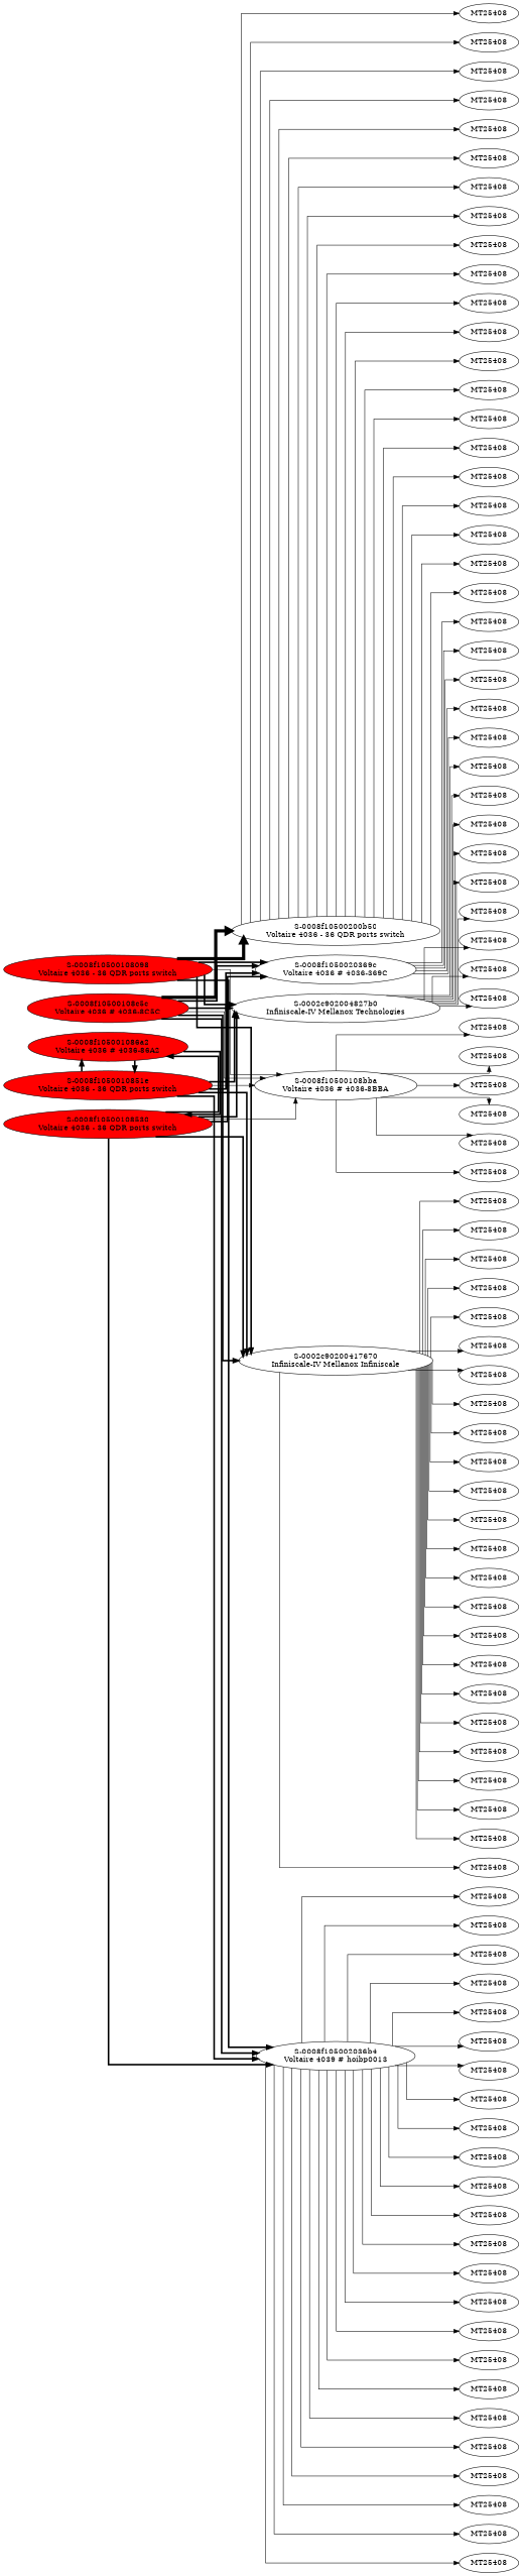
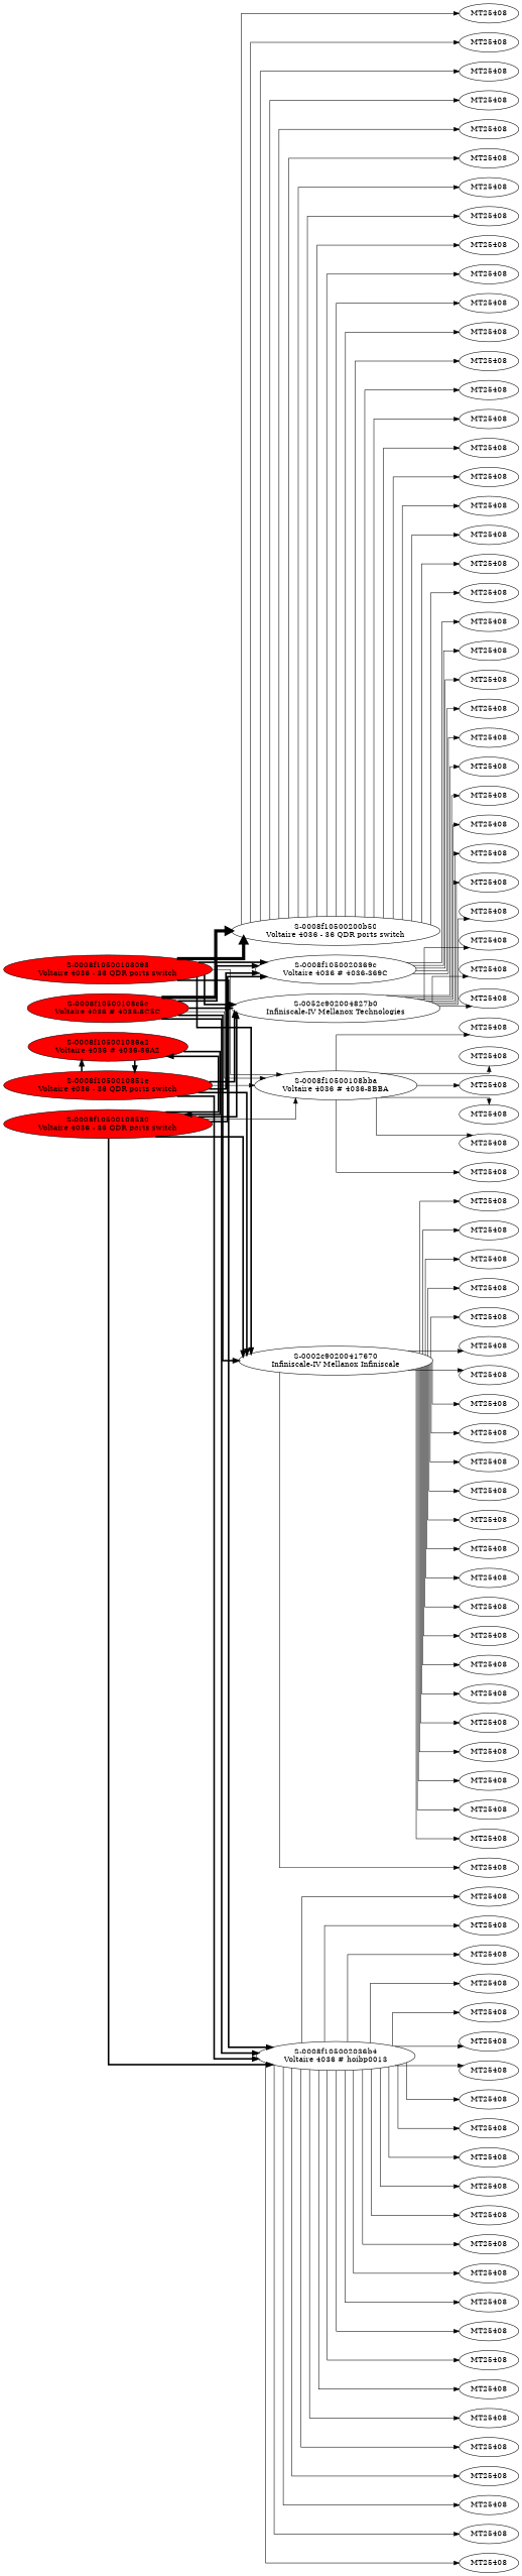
  strict digraph {
    rankdir=LR
    splines=ortho
    node [rank=2 type=Host]
    edge [penwidth=1 weight=32]
    n1 [desc="Voltaire 4036 # 4036-8C5C" fillcolor=red label="S-0008f10500108c5c\nVoltaire 4036 # 4036-8C5C" rank=0 root=true style=filled type=Switch]
    n2 [desc="Voltaire 4036 - 36 QDR ports switch" fillcolor=red label="S-0008f10500108098\nVoltaire 4036 - 36 QDR ports switch" rank=0 root=true style=filled type=Switch]
    n3 [desc="Voltaire 4036 - 36 QDR ports switch" fillcolor=red label="S-0008f1050010851e\nVoltaire 4036 - 36 QDR ports switch" rank=0 root=true style=filled type=Switch]
    n4 [desc="Voltaire 4036 - 36 QDR ports switch" fillcolor=red label="S-0008f10500108530\nVoltaire 4036 - 36 QDR ports switch" rank=0 root=true style=filled type=Switch]
    n5 [desc="Voltaire 4036 # 4036-86A2" fillcolor=red label="S-0008f105001086a2\nVoltaire 4036 # 4036-86A2" rank=0 root=true style=filled type=Switch]
    n6 [desc="Voltaire 4036 - 36 QDR ports switch" label="S-0008f10500200b50\nVoltaire 4036 - 36 QDR ports switch" rank=1 type=Switch]
    n7 [desc="Infiniscale-IV Mellanox Technologies" label="S-0002c90200417670\nInfiniscale-IV Mellanox Infiniscale" rank=1 type=Switch]
-   n8 [desc="Voltaire 4036 # hoibp0013" label="S-0008f105002036b4\nVoltaire 4039 # hoibp0013" rank=1 type=Switch]
+   n8 [desc="Voltaire 4036 # hoibp0013" label="S-0008f105002036b4\nVoltaire 4036 # hoibp0013" rank=1 type=Switch]
    n9 [desc="Voltaire 4036 # 4036-369C" label="S-0008f1050020369c\nVoltaire 4036 # 4036-369C" rank=1 type=Switch]
-   n10 [desc="Infiniscale-IV Mellanox Technologies" label="S-0002c902004827b0\nInfiniscale-IV Mellanox Technologies" rank=1 type=Switch]
+   n10 [desc="Infiniscale-IV Mellanox Technologies" label="S-0052c902004827b0\nInfiniscale-IV Mellanox Technologies" rank=1 type=Switch]
    n11 [desc="Voltaire 4036 # 4036-8BBA" label="S-0008f10500108bba\nVoltaire 4036 # 4036-8BBA" rank=1 type=Switch]
    n12 [label=MT25408]
    n13 [label=MT25408]
    n14 [label=MT25408]
    n15 [label=MT25408]
    n16 [label=MT25408]
    n17 [label=MT25408]
    n18 [label=MT25408]
    n19 [label=MT25408]
    n20 [label=MT25408]
    n21 [label=MT25408]
    n22 [label=MT25408]
    n23 [label=MT25408]
    n24 [label=MT25408]
    n25 [label=MT25408]
    n26 [label=MT25408]
    n27 [label=MT25408]
    n28 [label=MT25408]
    n29 [label=MT25408]
    n30 [label=MT25408]
    n31 [label=MT25408]
    n32 [label=MT25408]
    n33 [label=MT25408]
    n34 [label=MT25408]
    n35 [label=MT25408]
    n36 [label=MT25408]
    n37 [label=MT25408]
    n38 [label=MT25408]
    n39 [label=MT25408]
    n40 [label=MT25408]
    n41 [label=MT25408]
    n42 [label=MT25408]
    n43 [label=MT25408]
    n44 [label=MT25408]
    n45 [label=MT25408]
    n46 [label=MT25408]
    n47 [label=MT25408]
    n48 [label=MT25408]
    n49 [label=MT25408]
    n50 [label=MT25408]
    n51 [label=MT25408]
    n52 [label=MT25408]
    n53 [label=MT25408]
    n54 [label=MT25408]
    n55 [label=MT25408]
    n56 [label=MT25408]
    n57 [label=MT25408]
    n58 [label=MT25408]
    n59 [label=MT25408]
    n60 [label=MT25408]
    n61 [label=MT25408]
    n62 [label=MT25408]
    n63 [label=MT25408]
    n64 [label=MT25408]
    n65 [label=MT25408]
    n66 [label=MT25408]
    n67 [label=MT25408]
    n68 [label=MT25408]
    n69 [label=MT25408]
    n70 [label=MT25408]
    n71 [label=MT25408]
    n72 [label=MT25408]
    n73 [label=MT25408]
    n74 [label=MT25408]
    n75 [label=MT25408]
    n76 [label=MT25408]
    n77 [label=MT25408]
    n78 [label=MT25408]
    n79 [label=MT25408]
    n80 [label=MT25408]
    n81 [label=MT25408]
    n82 [label=MT25408]
    n83 [label=MT25408]
    n84 [label=MT25408]
    n85 [label=MT25408]
    n86 [label=MT25408]
    n87 [label=MT25408]
    n88 [label=MT25408]
    n89 [label=MT25408]
    n90 [label=MT25408]
    n91 [label=MT25408]
    n92 [label=MT25408]
    n93 [label=MT25408]
    n94 [label=MT25408]
    n95 [label=MT25408]
    n96 [label=MT25408]
    n97 [label=MT25408]
    n98 [label=MT25408]
    n99 [label=MT25408]
    n100 [label=MT25408]
    subgraph sub_1 {
      rank=same
      n1
      n2
      n3
      n4
      n5
    }
    n1 -> n6 [penwidth=6 weight=192]
    n1 -> n7 [penwidth=3 weight=96]
    n1 -> n8 [penwidth=3 weight=96]
    n1 -> n9 [penwidth=3 weight=96]
    n1 -> n10 [penwidth=3 weight=96]
    n1 -> n11
    n2 -> n6 [penwidth=6 weight=192]
    n2 -> n7 [penwidth=3 weight=96]
    n2 -> n8 [penwidth=3 weight=96]
    n2 -> n9 [penwidth=3 weight=96]
    n2 -> n10 [penwidth=3 weight=96]
    n2 -> n11
    n3 -> n5 [penwidth=3 weight=96]
    n3 -> n7 [penwidth=3 weight=96]
    n3 -> n8 [penwidth=3 weight=96]
    n3 -> n9 [penwidth=3 weight=96]
    n3 -> n10 [penwidth=3 weight=96]
    n3 -> n11
    n4 -> n5 [penwidth=3 weight=96]
    n4 -> n7 [penwidth=3 weight=96]
    n4 -> n8 [penwidth=3 weight=96]
    n4 -> n9 [penwidth=3 weight=96]
    n4 -> n10 [penwidth=3 weight=96]
    n4 -> n11
    n5 -> n3 [penwidth=3 weight=96]
    n5 -> n4 [penwidth=3 weight=96]
    n6 -> n12 [weight=16]
    n6 -> n13 [weight=16]
    n6 -> n14 [weight=16]
    n6 -> n15 [weight=16]
    n6 -> n16 [weight=16]
    n6 -> n17 [weight=16]
    n6 -> n18 [weight=16]
    n6 -> n19 [weight=16]
    n6 -> n20 [weight=16]
    n6 -> n21 [weight=16]
    n6 -> n22 [weight=16]
    n6 -> n23 [weight=16]
    n6 -> n24 [weight=16]
    n6 -> n25 [weight=16]
    n6 -> n26 [weight=16]
    n6 -> n27 [weight=16]
    n6 -> n28 [weight=16]
    n6 -> n29 [weight=16]
    n6 -> n30 [weight=16]
    n6 -> n31 [weight=16]
    n6 -> n32 [weight=16]
    n7 -> n33
    n7 -> n34
    n7 -> n35
    n7 -> n36
    n7 -> n37
    n7 -> n38
    n7 -> n39
    n7 -> n40
    n7 -> n41
    n7 -> n42
    n7 -> n43
    n7 -> n44
    n7 -> n45
    n7 -> n46
    n7 -> n47
    n7 -> n48
    n7 -> n49
    n7 -> n50
    n7 -> n51
    n7 -> n52
    n7 -> n53
    n7 -> n54
    n7 -> n55
    n7 -> n56
    n8 -> n57
    n8 -> n58
    n8 -> n59
    n8 -> n60
    n8 -> n61
    n8 -> n62
    n8 -> n63
    n8 -> n64
    n8 -> n65
    n8 -> n66
    n8 -> n67
    n8 -> n68
    n8 -> n69
    n8 -> n70
    n8 -> n71
    n8 -> n72
    n8 -> n73
    n8 -> n74
    n8 -> n75
    n8 -> n76
    n8 -> n77
    n8 -> n78
    n8 -> n79
    n8 -> n80
    n9 -> n81
    n9 -> n82
    n9 -> n83
    n9 -> n84
    n9 -> n85
    n10 -> n86
    n10 -> n87
    n10 -> n88
    n10 -> n89
    n10 -> n90
    n10 -> n91
    n10 -> n92
    n10 -> n93
    n10 -> n94
    n11 -> n95
    n11 -> n96
    n11 -> n97 [weight=16]
    n11 -> n98
    n11 -> n99
    n11 -> n100 [weight=16]
  }
